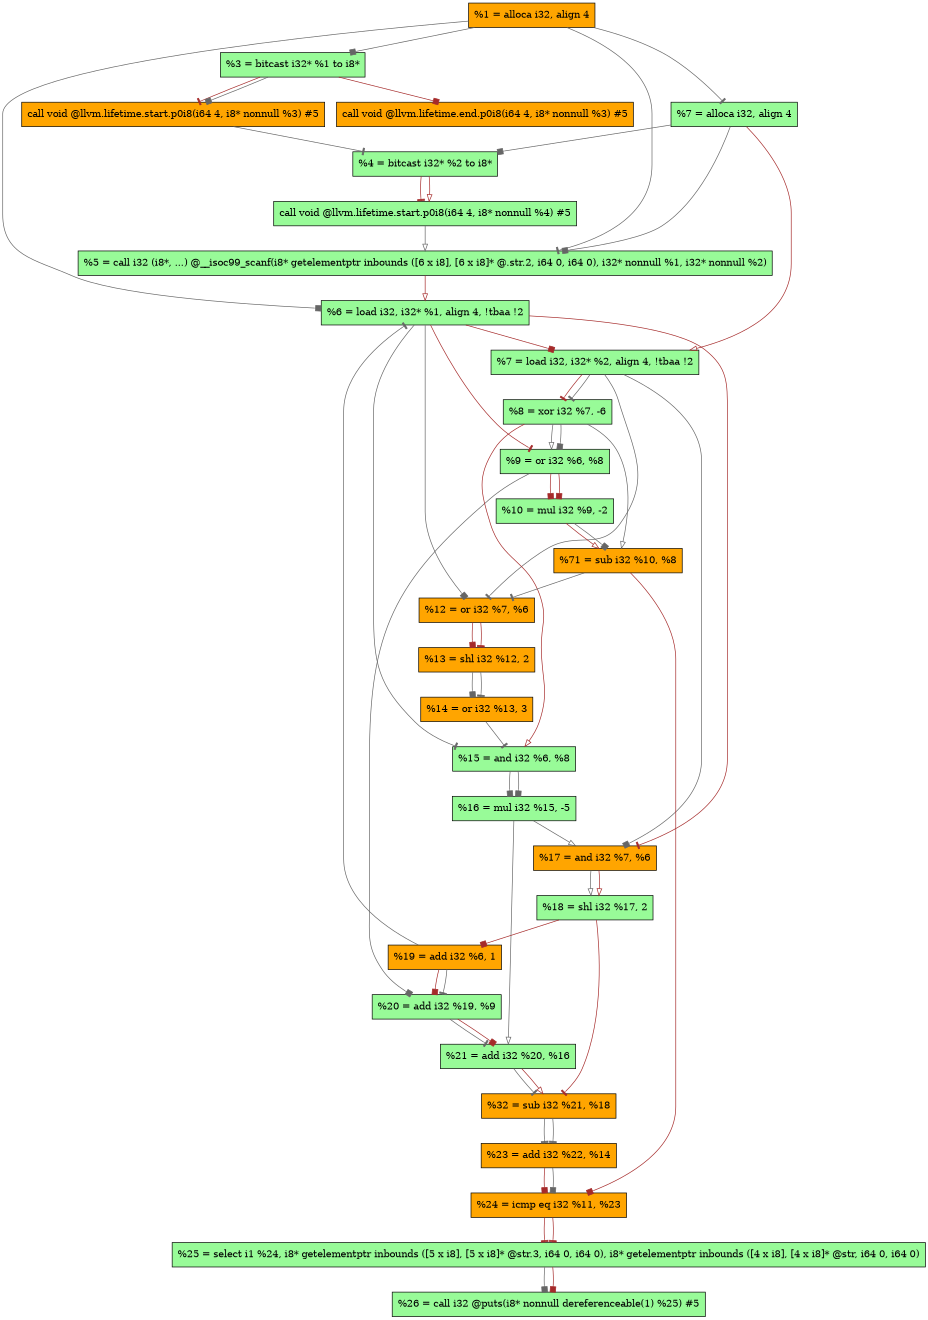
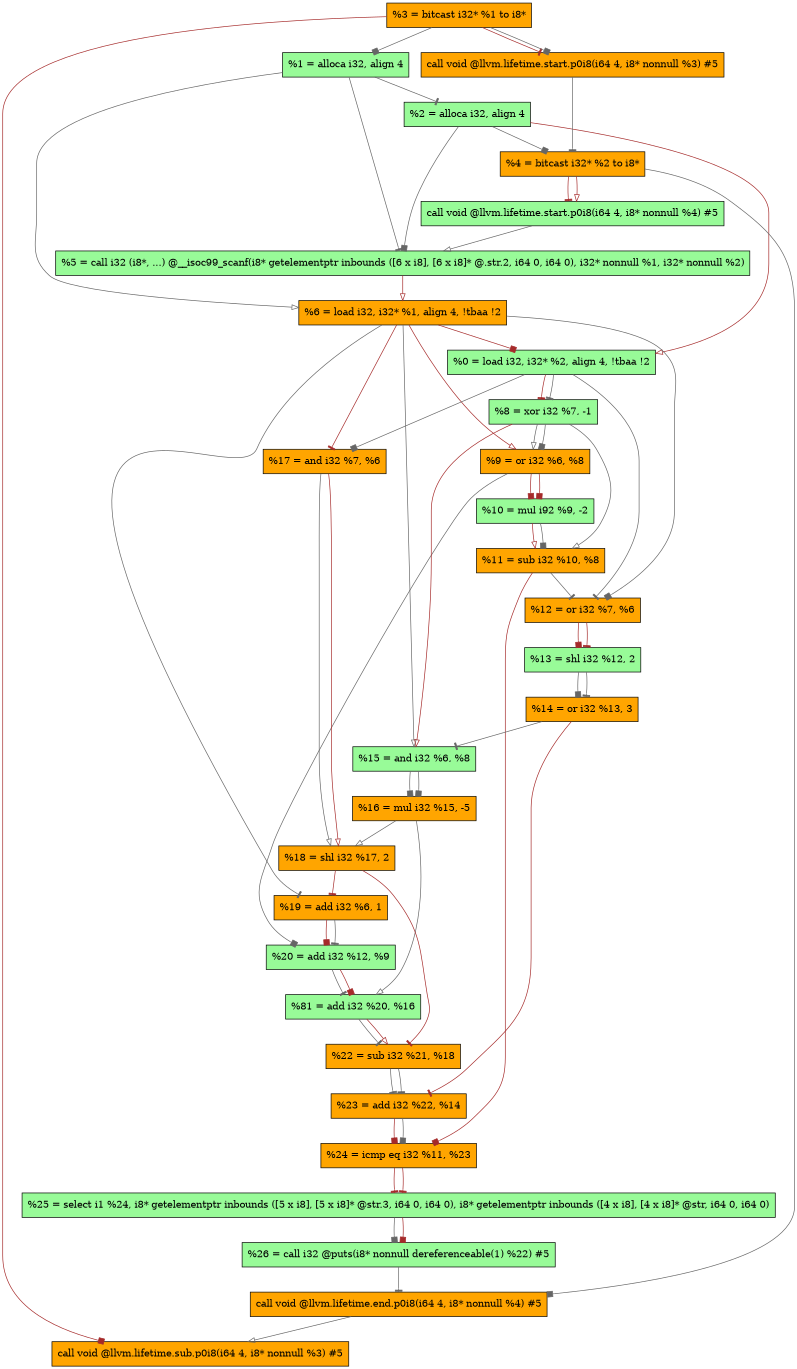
  digraph {
    node [fillcolor=palegreen shape=record style=filled]
    edge [arrowhead=box color=gray40]
-   n1 [fillcolor=orange label="  %1 = alloca i32, align 4"]
-   n2 [label="%7 = alloca i32, align 4"]
-   n3 [label="  %3 = bitcast i32* %1 to i8*"]
+   n1 [label="  %1 = alloca i32, align 4"]
+   n2 [label="  %2 = alloca i32, align 4"]
+   n3 [fillcolor=orange label="  %3 = bitcast i32* %1 to i8*"]
    n4 [label="  %5 = call i32 (i8*, ...) @__isoc99_scanf(i8* getelementptr inbounds ([6 x i8], [6 x i8]* @.str.2, i64 0, i64 0), i32* nonnull %1, i32* nonnull %2)"]
-   n5 [label="  %6 = load i32, i32* %1, align 4, !tbaa !2"]
-   n6 [label="  %4 = bitcast i32* %2 to i8*"]
-   n7 [label="  %7 = load i32, i32* %2, align 4, !tbaa !2"]
+   n5 [fillcolor=orange label="  %6 = load i32, i32* %1, align 4, !tbaa !2"]
+   n6 [fillcolor=orange label="  %4 = bitcast i32* %2 to i8*"]
+   n7 [label="%0 = load i32, i32* %2, align 4, !tbaa !2"]
    n8 [fillcolor=orange label="  call void @llvm.lifetime.start.p0i8(i64 4, i8* nonnull %3) #5"]
-   n9 [fillcolor=orange label="  call void @llvm.lifetime.end.p0i8(i64 4, i8* nonnull %3) #5"]
-   n10 [label="  %9 = or i32 %6, %8"]
+   n9 [fillcolor=orange label="call void @llvm.lifetime.sub.p0i8(i64 4, i8* nonnull %3) #5"]
+   n10 [fillcolor=orange label="  %9 = or i32 %6, %8"]
    n11 [fillcolor=orange label="  %12 = or i32 %7, %6"]
    n12 [label="  %15 = and i32 %6, %8"]
    n13 [fillcolor=orange label="  %17 = and i32 %7, %6"]
    n14 [fillcolor=orange label="  %19 = add i32 %6, 1"]
    n15 [label="  call void @llvm.lifetime.start.p0i8(i64 4, i8* nonnull %4) #5"]
-   n17 [label="%8 = xor i32 %7, -6"]
-   n18 [label="  %10 = mul i32 %9, -2"]
-   n19 [label="  %20 = add i32 %19, %9"]
-   n20 [fillcolor=orange label="  %13 = shl i32 %12, 2"]
-   n21 [label="  %16 = mul i32 %15, -5"]
-   n22 [label="  %18 = shl i32 %17, 2"]
-   n23 [fillcolor=orange label="%71 = sub i32 %10, %8"]
+   n16 [fillcolor=orange label="  call void @llvm.lifetime.end.p0i8(i64 4, i8* nonnull %4) #5"]
+   n17 [label="  %8 = xor i32 %7, -1"]
+   n18 [label="%10 = mul i92 %9, -2"]
+   n19 [label="%20 = add i32 %12, %9"]
+   n20 [label="  %13 = shl i32 %12, 2"]
+   n21 [fillcolor=orange label="  %16 = mul i32 %15, -5"]
+   n22 [fillcolor=orange label="  %18 = shl i32 %17, 2"]
+   n23 [fillcolor=orange label="  %11 = sub i32 %10, %8"]
    n24 [fillcolor=orange label="  %24 = icmp eq i32 %11, %23"]
-   n25 [label="  %21 = add i32 %20, %16"]
+   n25 [label="%81 = add i32 %20, %16"]
    n26 [label="  %25 = select i1 %24, i8* getelementptr inbounds ([5 x i8], [5 x i8]* @str.3, i64 0, i64 0), i8* getelementptr inbounds ([4 x i8], [4 x i8]* @str, i64 0, i64 0)"]
    n27 [fillcolor=orange label="  %14 = or i32 %13, 3"]
    n28 [fillcolor=orange label="  %23 = add i32 %22, %14"]
-   n29 [fillcolor=orange label="%32 = sub i32 %21, %18"]
-   n30 [label="  %26 = call i32 @puts(i8* nonnull dereferenceable(1) %25) #5"]
+   n29 [fillcolor=orange label="  %22 = sub i32 %21, %18"]
+   n30 [label="%26 = call i32 @puts(i8* nonnull dereferenceable(1) %22) #5"]
    n1 -> n2 [arrowhead=tee]
-   n1 -> n3
+   n3 -> n1
    n1 -> n4 [arrowhead=tee]
-   n1 -> n5
+   n1 -> n5 [arrowhead=onormal]
    n2 -> n4
    n2 -> n6
    n2 -> n7 [arrowhead=onormal color=brown]
    n3 -> n8 [arrowhead=tee color=brown]
    n3 -> n8
    n3 -> n9 [color=brown]
    n4 -> n5 [arrowhead=onormal color=brown]
    n5 -> n7 [color=brown]
-   n5 -> n10 [arrowhead=tee color=brown]
+   n5 -> n10 [arrowhead=onormal color=brown]
    n5 -> n11
-   n5 -> n12 [arrowhead=tee]
+   n5 -> n12 [arrowhead=onormal]
    n5 -> n13 [arrowhead=tee color=brown]
-   n14 -> n5 [arrowhead=tee]
+   n5 -> n14 [arrowhead=tee]
    n6 -> n15 [arrowhead=tee color=brown]
    n6 -> n15 [arrowhead=onormal color=brown]
+   n6 -> n16
    n7 -> n11 [arrowhead=tee]
    n7 -> n13
    n7 -> n17 [arrowhead=tee color=brown]
    n7 -> n17 [arrowhead=tee]
    n8 -> n6 [arrowhead=tee]
    n10 -> n18 [color=brown]
    n10 -> n18 [color=brown]
    n10 -> n19
    n11 -> n20 [color=brown]
    n11 -> n20 [arrowhead=tee color=brown]
    n12 -> n21
    n12 -> n21
    n13 -> n22 [arrowhead=onormal]
    n13 -> n22 [arrowhead=onormal color=brown]
    n14 -> n19 [color=brown]
    n14 -> n19 [arrowhead=tee]
    n15 -> n4 [arrowhead=onormal]
+   n16 -> n9 [arrowhead=onormal]
    n17 -> n10 [arrowhead=onormal]
    n17 -> n10
    n17 -> n12 [arrowhead=onormal color=brown]
    n17 -> n23 [arrowhead=onormal]
    n18 -> n23 [arrowhead=onormal color=brown]
    n18 -> n23
    n19 -> n25 [arrowhead=tee]
    n19 -> n25 [color=brown]
    n20 -> n27
    n20 -> n27 [arrowhead=tee]
-   n21 -> n13 [arrowhead=onormal]
+   n21 -> n22 [arrowhead=onormal]
    n21 -> n25 [arrowhead=onormal]
-   n22 -> n14 [color=brown]
+   n22 -> n14 [arrowhead=tee color=brown]
    n22 -> n29 [arrowhead=tee color=brown]
    n23 -> n11 [arrowhead=tee]
    n23 -> n24 [color=brown]
    n24 -> n26 [arrowhead=tee color=brown]
    n24 -> n26 [arrowhead=tee color=brown]
    n25 -> n29 [arrowhead=tee]
    n25 -> n29 [arrowhead=onormal color=brown]
    n26 -> n30
    n26 -> n30 [color=brown]
    n27 -> n12 [arrowhead=tee]
+   n27 -> n28 [arrowhead=tee color=brown]
    n28 -> n24 [color=brown]
    n28 -> n24
    n29 -> n28 [arrowhead=tee]
    n29 -> n28 [arrowhead=tee]
+   n30 -> n16 [arrowhead=tee]
  }
